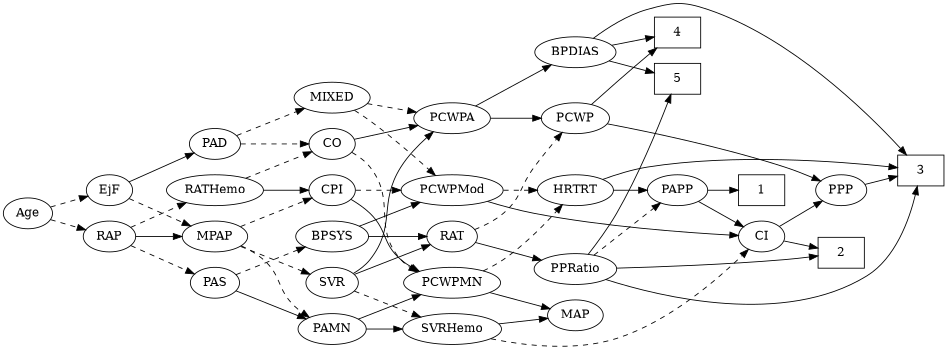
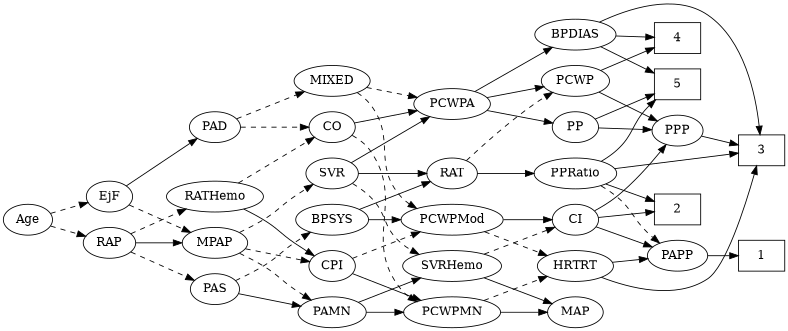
  strict digraph {
    rankdir=LR
    edge [style=solid]
    1 [height=0.5 shape=box width=0.75]
    2 [height=0.5 shape=box width=0.75]
    3 [height=0.5 shape=box width=0.75]
    4 [height=0.5 shape=box width=0.75]
    5 [height=0.5 shape=box width=0.75]
    Age [height=0.5 width=0.75]
    EjF [height=0.5 width=0.75]
    RAP [height=0.5 width=0.77632]
    MPAP [height=0.5 width=0.97491]
    PAD [height=0.5 width=0.79437]
    PAS [height=0.5 width=0.75]
    RATHemo [height=0.5 width=1.3721]
    PAMN [height=0.5 width=1.011]
    CPI [height=0.5 width=0.75]
    SVR [height=0.5 width=0.77632]
    MIXED [height=0.5 width=1.1193]
    CO [height=0.5 width=0.75]
    BPSYS [height=0.5 width=1.0471]
    PCWPMN [height=0.5 width=1.3902]
    SVRHemo [height=0.5 width=1.3902]
    PCWPMod [height=0.5 width=1.4443]
    PCWPA [height=0.5 width=1.1555]
    RAT [height=0.5 width=0.75827]
    CI [height=0.5 width=0.75]
    HRTRT [height=0.5 width=1.1013]
    PCWP [height=0.5 width=0.97491]
    BPDIAS [height=0.5 width=1.1735]
+   PP [height=0.5 width=0.75]
    PAPP [height=0.5 width=0.88464]
    PPP [height=0.5 width=0.75]
    MAP [height=0.5 width=0.84854]
    PPRatio [height=0.5 width=1.1013]
    Age -> EjF [style=dashed]
    Age -> RAP [style=dashed]
    EjF -> MPAP [style=dashed]
    EjF -> PAD
    RAP -> MPAP
    RAP -> PAS [style=dashed]
    RAP -> RATHemo [style=dashed]
    MPAP -> PAMN [style=dashed]
    MPAP -> CPI [style=dashed]
    MPAP -> SVR [style=dashed]
    PAD -> MIXED [style=dashed]
    PAD -> CO [style=dashed]
    PAS -> PAMN
    PAS -> BPSYS [style=dashed]
    RATHemo -> CPI
    RATHemo -> CO [style=dashed]
    PAMN -> PCWPMN
    PAMN -> SVRHemo
    CPI -> PCWPMN
    CPI -> PCWPMod [style=dashed]
    SVR -> SVRHemo [style=dashed]
    SVR -> PCWPA
    SVR -> RAT
    MIXED -> PCWPMod [style=dashed]
    MIXED -> PCWPA [style=dashed]
    CO -> PCWPMN [style=dashed]
    CO -> PCWPA
    BPSYS -> PCWPMod
    BPSYS -> RAT
    PCWPMN -> HRTRT [style=dashed]
    PCWPMN -> MAP
    SVRHemo -> CI [style=dashed]
    SVRHemo -> MAP
    PCWPMod -> CI
    PCWPMod -> HRTRT [style=dashed]
    PCWPA -> PCWP
    PCWPA -> BPDIAS
+   PCWPA -> PP
    RAT -> PCWP [style=dashed]
    RAT -> PPRatio
    CI -> 2
-   PAPP -> CI
+   CI -> PAPP
    CI -> PPP
    HRTRT -> 3
    HRTRT -> PAPP
    PCWP -> 4
    PCWP -> PPP
    BPDIAS -> 3
    BPDIAS -> 4
    BPDIAS -> 5
+   PP -> 5
+   PP -> PPP
    PAPP -> 1
    PPP -> 3
    PPRatio -> 2
    PPRatio -> 3
    PPRatio -> 5
    PPRatio -> PAPP [style=dashed]
  }
